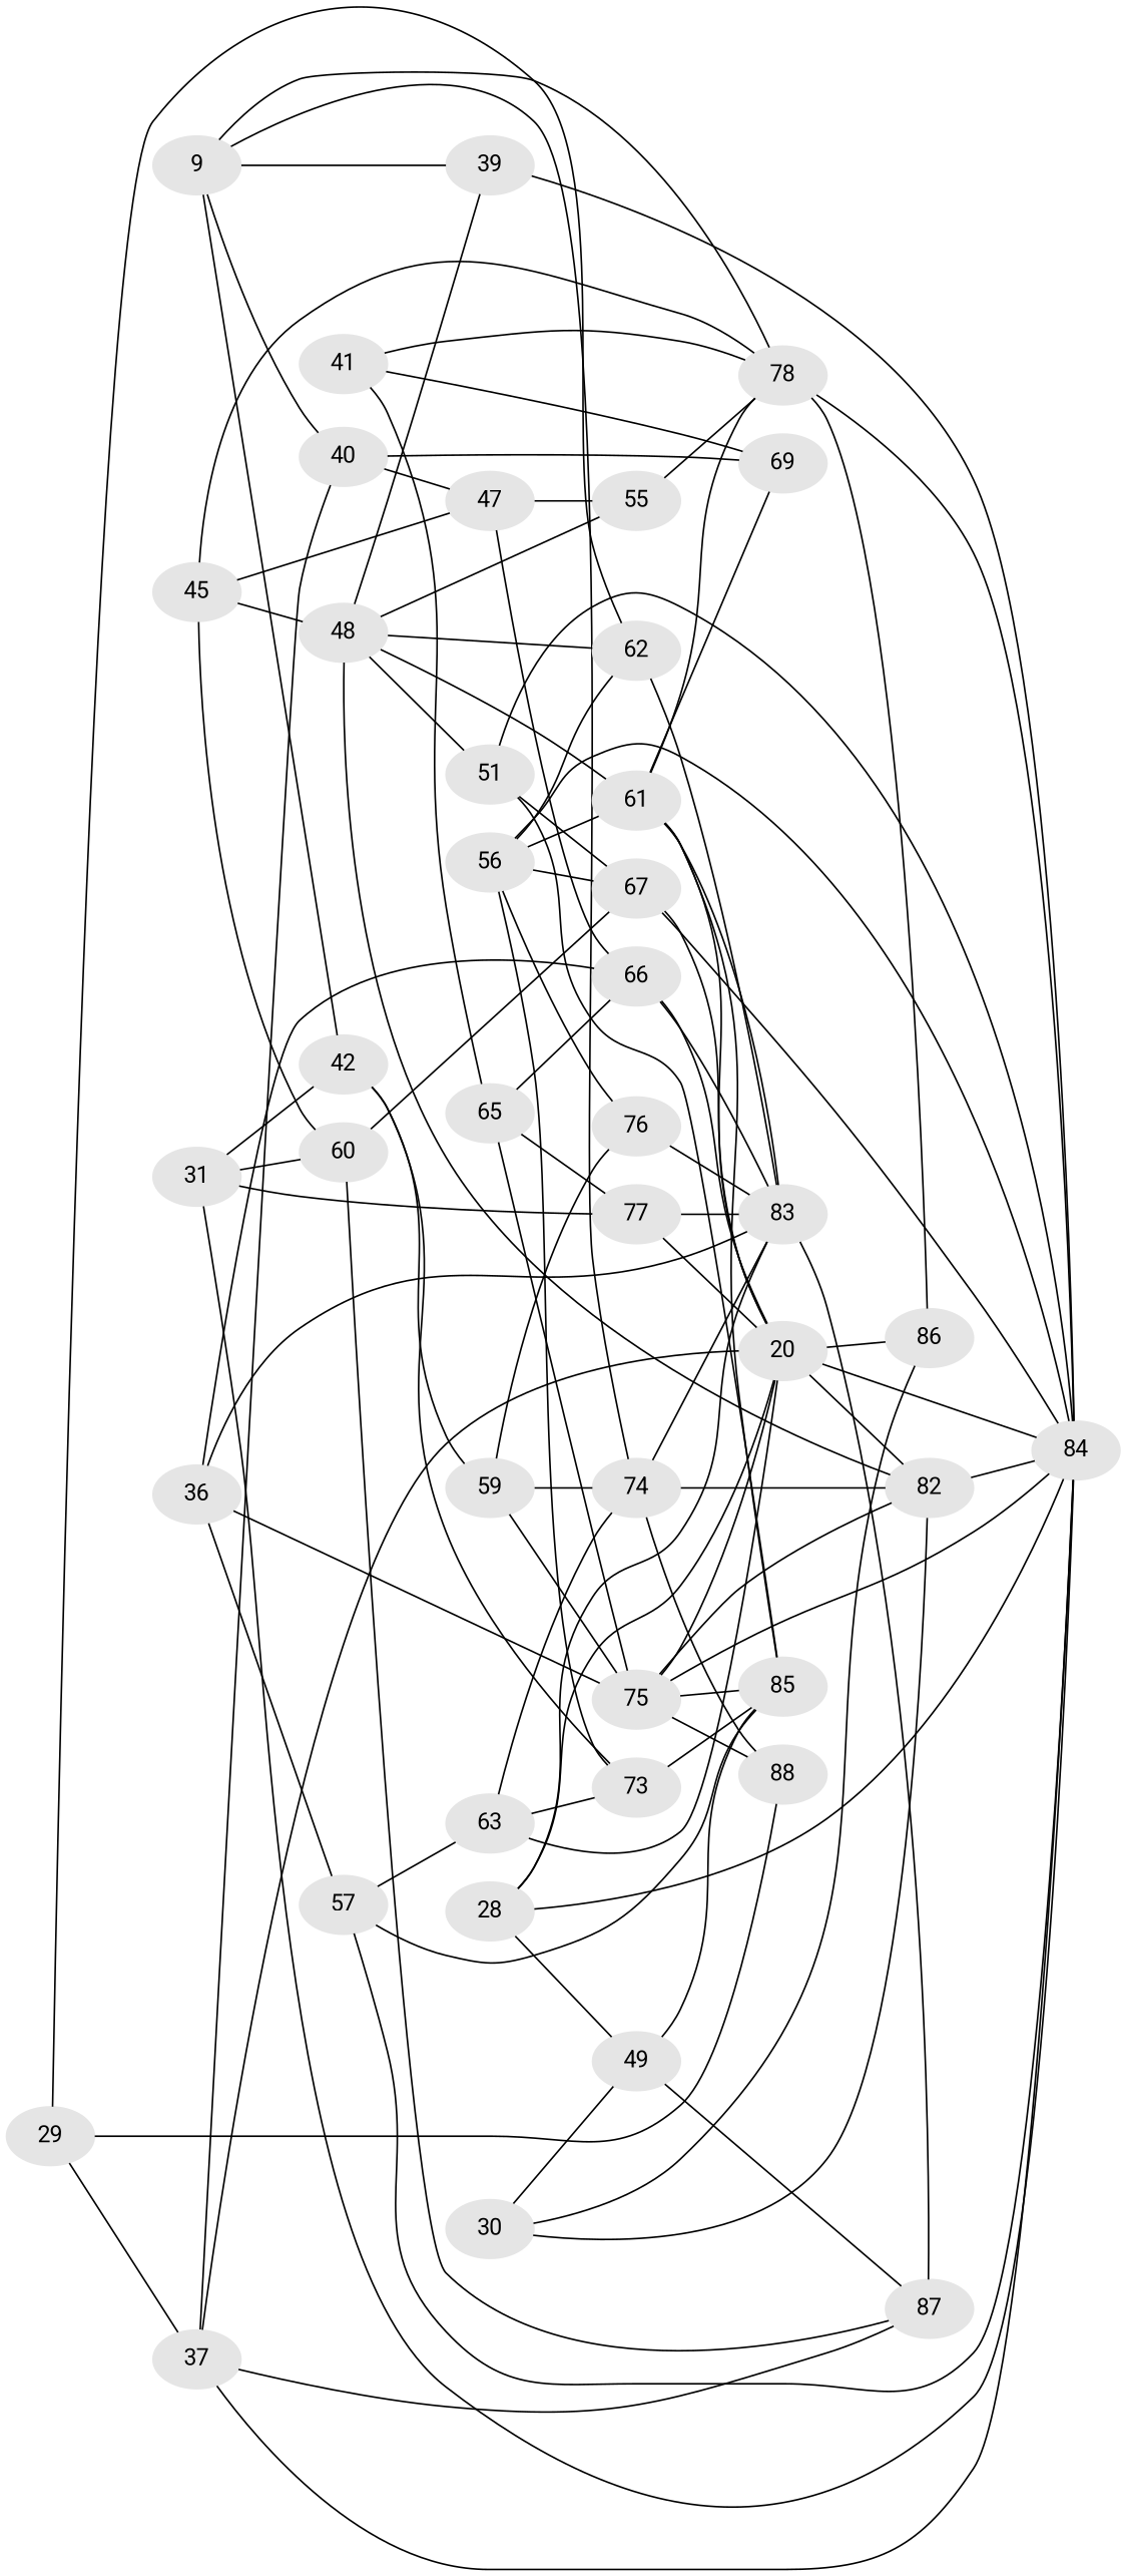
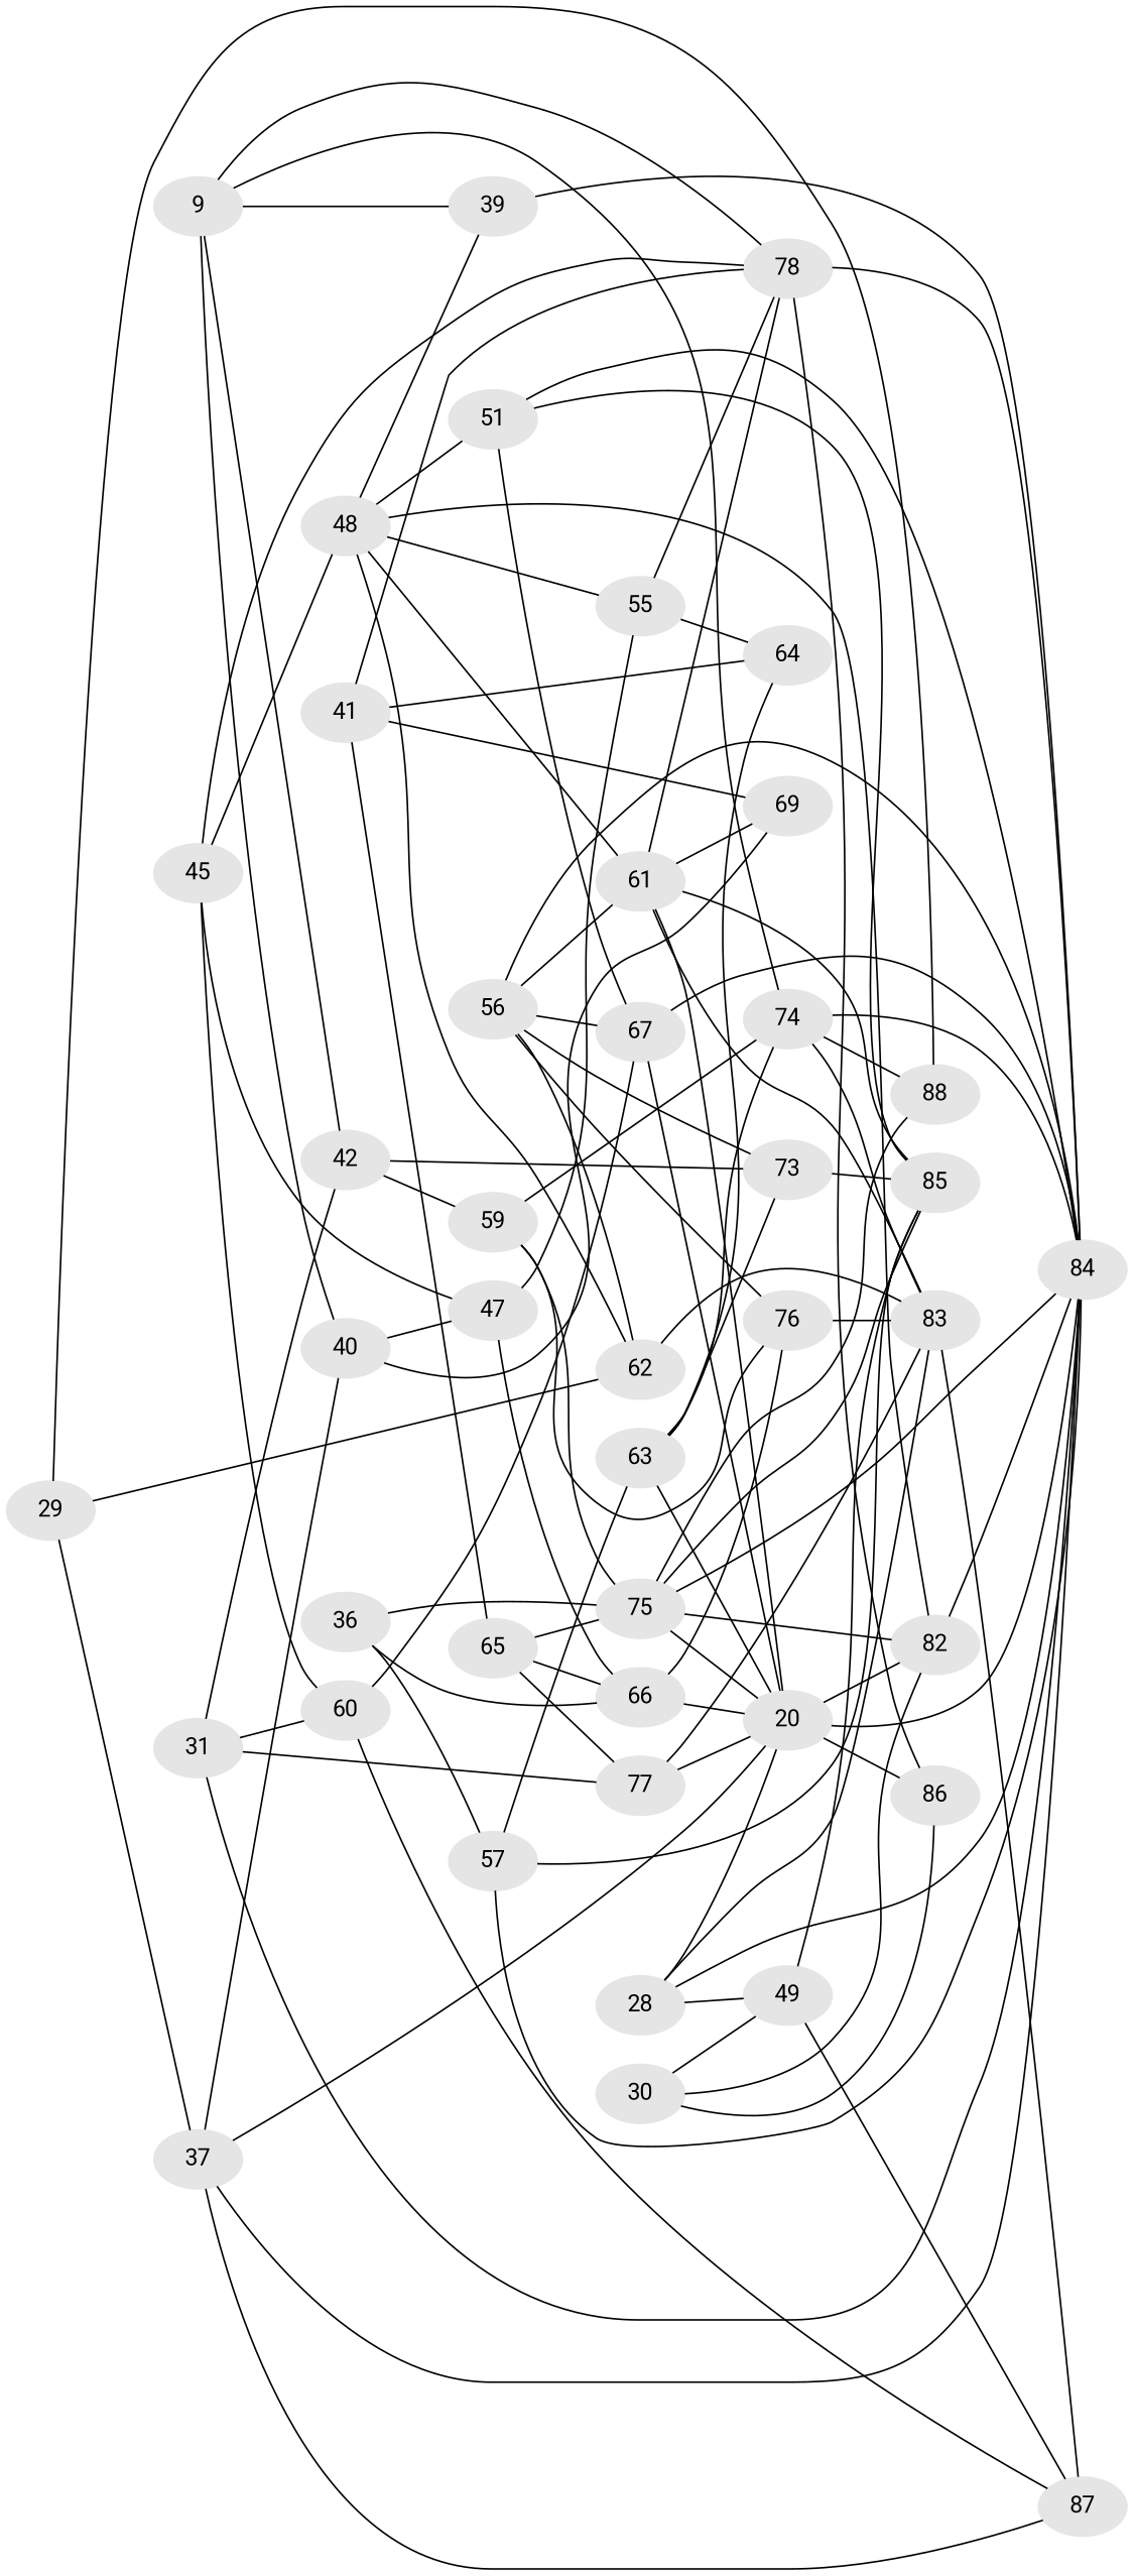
  graph {
    fontname=Roboto
    rankdir=LR
    node [color=gray90 fontname=Roboto style=filled]
    edge [fontname=Roboto]
    9 [super="+6"]
    40
    42
    74 [super="+58"]
    78 [super="+16+39"]
    n6 [label=39 super="+72"]
    69
    47
    59
    73
    83 [super="+25+71"]
    84 [super="+81"]
    88 [super="+32"]
    86
    28 [super="+12"]
    49
    n17 [label=20 super="+52+53"]
    87 [super="+46"]
    85 [super="+27+14"]
    82 [super="+17"]
    37 [super="+35"]
    29
    62
    30 [super="+13"]
    66 [super="+20+50"]
    76
    31
    60
    77
    67 [super="+33"]
    36
    57
    75 [super="+10+23+19"]
    63 [super="+38"]
    55
    41
+   64
    65
    45
    48 [super="+11+34"]
    51
    61 [super="+43"]
    56 [super="+18+54"]
    9 -- 40
    9 -- 42
    9 -- 74
    9 -- 78
    9 -- n6 [weight=2]
    40 -- 69
    40 -- 47
    42 -- 59
    42 -- 73
    74 -- 83
-   74 -- 82 [weight=2]
+   74 -- 84 [weight=2]
    74 -- 88 [weight=2]
    78 -- 84
    78 -- 86
    n6 -- 84 [weight=2]
    47 -- 66
    47 -- 55
    59 -- 74
    59 -- 76
    59 -- 75
    73 -- 85
    83 -- 87
    28 -- 83
    28 -- 84
    28 -- 49
    28 -- n17
    49 -- 87
    49 -- 85
    n17 -- 84
    n17 -- 86
    n17 -- 82 [weight=2]
    82 -- 84
    37 -- 40
    37 -- 84 [weight=2]
    37 -- n17 [weight=2]
    37 -- 87 [weight=2]
    29 -- 88
    29 -- 37
    29 -- 62
    62 -- 83
    30 -- 86
    30 -- 49
    30 -- 82 [weight=2]
    66 -- n17
-   66 -- 83
+   66 -- 76
    76 -- 83
    31 -- 42
    31 -- 84
    31 -- 60
    31 -- 77
    60 -- 87
    60 -- 67
    77 -- 83
    77 -- n17
    67 -- 84
    67 -- n17
-   36 -- 83
    36 -- 66
    36 -- 57
    36 -- 75
    57 -- 84
    57 -- 85
    57 -- 63
    75 -- 84
    75 -- 88 [weight=2]
    75 -- n17
    75 -- 85
    75 -- 82 [weight=2]
    63 -- 74
    63 -- 73
    63 -- n17 [weight=2]
+   63 -- 64
    55 -- 78
+   55 -- 64
    41 -- 78
    41 -- 69
+   41 -- 64
    41 -- 65
    65 -- 66
    65 -- 77
    65 -- 75
    45 -- 78
    45 -- 47
    45 -- 60
    45 -- 48
    48 -- n6 [weight=2]
    48 -- 82
    48 -- 62
    48 -- 55
    48 -- 51
    48 -- 61
    51 -- 84
    51 -- 85
    51 -- 67
    61 -- 78
    61 -- 69
    61 -- 83
    61 -- n17
    61 -- 85 [weight=3]
    56 -- 73
    56 -- 84
    56 -- 62
    56 -- 76
    56 -- 67 [weight=2]
    56 -- 61 [weight=2]
  }
